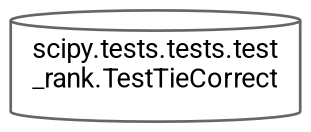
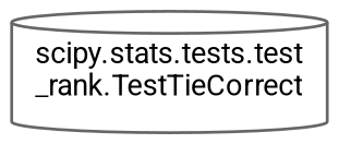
  digraph {
    rankdir=LR
    fontname=Roboto
-   n1 [color=grey40 fillcolor=white fontname=Roboto fontsize=10 height=0.2 label="scipy.tests.tests.test\l_rank.TestTieCorrect" shape=cylinder style=filled width=0.4]
+   n1 [color=grey40 fillcolor=white fontname=Roboto fontsize=10 height=0.2 label="scipy.stats.tests.test\l_rank.TestTieCorrect" shape=cylinder style=filled width=0.4]
  }
